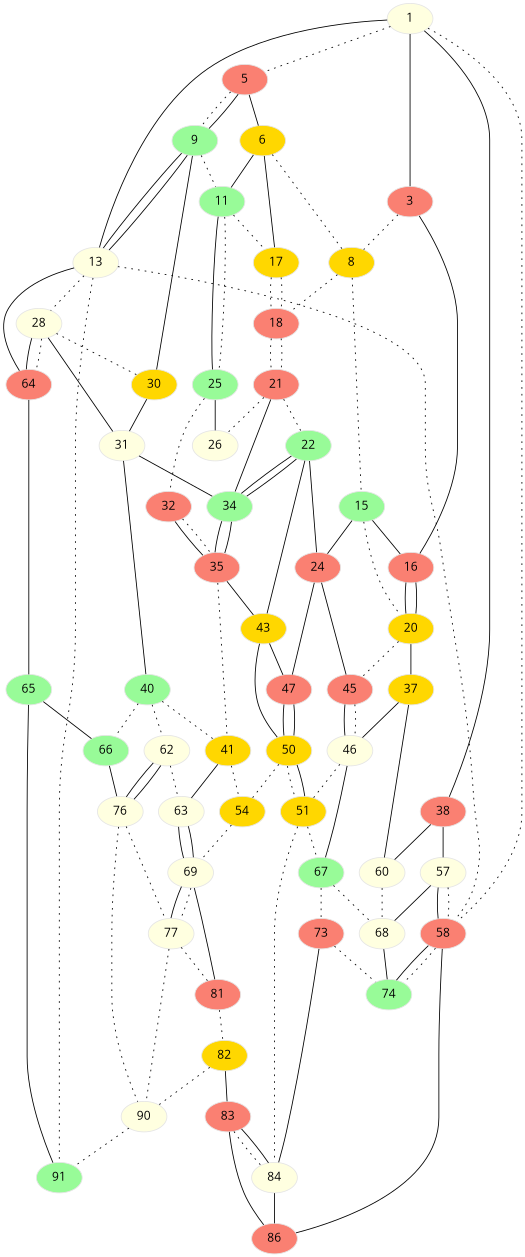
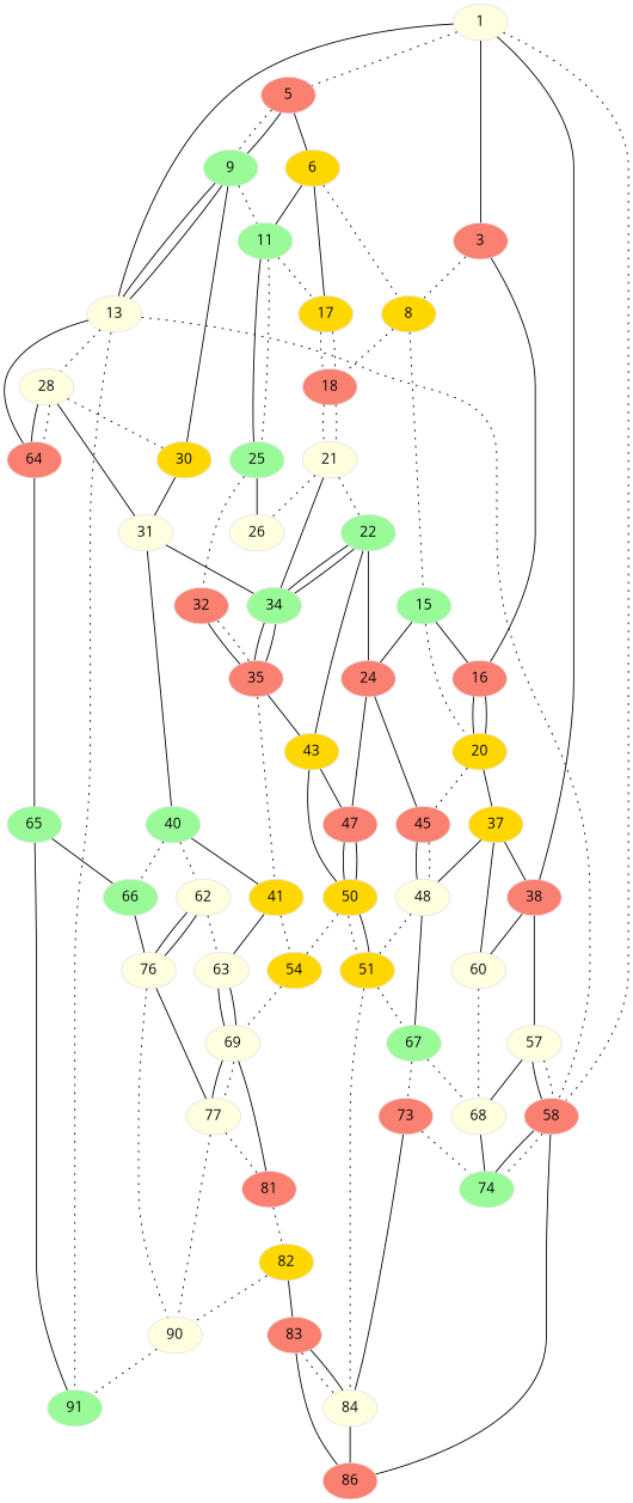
  graph {
    fontname="Open Sans"
    node [color=gray90 fillcolor=salmon fontname="Open Sans" style=filled]
    edge [fontname="Open Sans" style=solid]
    1 [fillcolor=lightyellow super="+2"]
    3 [super="+4"]
    5
    13 [fillcolor=lightyellow super="+80"]
    38 [super="+56"]
    58 [super="+59"]
    8 [fillcolor=gold super="+14"]
    16
    6 [fillcolor=gold super="+7"]
    9 [fillcolor=palegreen super="+10"]
    28 [fillcolor=lightyellow super="+29"]
    64
    91 [fillcolor=palegreen]
    60 [fillcolor=lightyellow]
    57 [fillcolor=lightyellow]
    74 [fillcolor=palegreen]
    86
    15 [fillcolor=palegreen super="+19"]
    18
    20 [fillcolor=gold super="+36"]
    11 [fillcolor=palegreen super="+12"]
    17 [fillcolor=gold]
    30 [fillcolor=gold]
    25 [fillcolor=palegreen super="+33"]
    24 [super="+44"]
-   21 [super="+27"]
+   21 [fillcolor=lightyellow super="+27"]
    31 [fillcolor=lightyellow super="+39"]
    26 [fillcolor=lightyellow]
    32
    65 [fillcolor=palegreen super="+89"]
    37 [fillcolor=gold super="+49"]
    45
    47
    22 [fillcolor=palegreen super="+23"]
    34 [fillcolor=palegreen]
-   48 [fillcolor=lightyellow super="+52" label=46]
+   48 [fillcolor=lightyellow super="+52"]
    43 [fillcolor=gold super="+46"]
    35 [super="+42"]
    50 [fillcolor=gold super="+55"]
    40 [fillcolor=palegreen super="+61"]
    41 [fillcolor=gold super="+53"]
    62 [fillcolor=lightyellow]
    66 [fillcolor=palegreen super="+78"]
    54 [fillcolor=gold]
    63 [fillcolor=lightyellow]
    51 [fillcolor=gold super="+75"]
    67 [fillcolor=palegreen super="+72"]
    68 [fillcolor=lightyellow super="+71"]
    76 [fillcolor=lightyellow super="+79"]
    69 [fillcolor=lightyellow super="+70"]
    84 [fillcolor=lightyellow super="+85"]
    73
    77 [fillcolor=lightyellow super="+87"]
    81
    90 [fillcolor=lightyellow super="+92"]
    82 [fillcolor=gold super="+93"]
    83 [super="+88"]
    1 -- 3
    1 -- 5 [style=dotted]
    1 -- 13
    1 -- 38
    1 -- 58 [style=dotted]
    3 -- 8 [style=dotted]
    3 -- 16
    5 -- 6
    5 -- 9 [style=dotted]
    5 -- 9
    13 -- 58 [style=dotted]
    13 -- 28 [style=dotted]
    13 -- 64
    13 -- 91 [style=dotted]
    38 -- 60
    38 -- 57
    58 -- 74
    58 -- 74 [style=dotted]
    58 -- 86
    8 -- 15 [style=dotted]
    8 -- 18 [style=dotted]
    16 -- 20
    16 -- 20
    6 -- 8 [style=dotted]
    6 -- 11
    6 -- 17
    9 -- 13
    9 -- 13
    9 -- 11 [style=dotted]
    9 -- 30
    28 -- 64
    28 -- 64 [style=dotted]
    28 -- 30 [style=dotted]
    28 -- 31
    64 -- 65
    60 -- 68 [style=dotted]
    57 -- 58
    57 -- 58 [style=dotted]
    57 -- 68
    15 -- 16
    15 -- 20 [style=dotted]
    15 -- 24
    18 -- 21 [style=dotted]
    18 -- 21 [style=dotted]
    20 -- 37
    20 -- 45 [style=dotted]
    11 -- 17 [style=dotted]
    11 -- 25
    11 -- 25 [style=dotted]
    17 -- 18 [style=dotted]
    17 -- 18 [style=dotted]
    30 -- 31
    25 -- 26 [weight=2]
    25 -- 32 [style=dotted]
    24 -- 45
    24 -- 47
    21 -- 26 [style=dotted]
    21 -- 22 [style=dotted]
    21 -- 34
    31 -- 34
    31 -- 40
    32 -- 35
    32 -- 35 [style=dotted]
    65 -- 91
    65 -- 66 [weight=2]
+   37 -- 38
    37 -- 60
    37 -- 48
    45 -- 48
    45 -- 48 [style=dotted]
    47 -- 50
    47 -- 50
    22 -- 24
    22 -- 34
    22 -- 34
    22 -- 43
    34 -- 35
    34 -- 35
    48 -- 51 [style=dotted]
    48 -- 67
    43 -- 47
    43 -- 50
    35 -- 43
    35 -- 41 [style=dotted]
    50 -- 54 [style=dotted]
    50 -- 51 [style=dotted]
    50 -- 51
-   40 -- 41 [style=dotted]
+   40 -- 41
    40 -- 62 [style=dotted]
    40 -- 66 [style=dotted]
    41 -- 54 [style=dotted]
    41 -- 63
    62 -- 63 [style=dotted]
    62 -- 76
    62 -- 76
    66 -- 76
    54 -- 69 [style=dotted]
    63 -- 69
    63 -- 69
    51 -- 67 [style=dotted]
    51 -- 84 [style=dotted]
    67 -- 68 [style=dotted]
    67 -- 73 [style=dotted]
    68 -- 74
-   76 -- 77 [style=dotted]
+   76 -- 77
    76 -- 90 [style=dotted]
    69 -- 77
    69 -- 77 [style=dotted]
    69 -- 81
    84 -- 86
    73 -- 74 [style=dotted]
    73 -- 84
    77 -- 81 [style=dotted]
    77 -- 90 [style=dotted]
    81 -- 82 [style=dotted]
    90 -- 91 [style=dotted]
    82 -- 90 [style=dotted]
    82 -- 83 [weight=2]
    83 -- 86
    83 -- 84 [style=dotted]
    83 -- 84
  }
